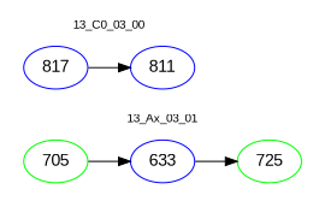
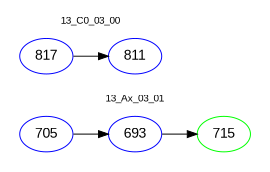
  digraph {
    fontname="Liberation Sans"
    rankdir=LR
    node [color=blue fontname="Liberation Sans"]
    edge [color=black fontname="Liberation Sans"]
-   n1 [color=green label=705]
-   n2 [label=633]
-   n3 [color=green label=725]
+   n1 [label=705]
+   n2 [label=693]
+   n3 [color=green label=715]
    n4 [label=817]
    n5 [label=811]
    subgraph cluster_1 {
      color=white
      fontsize=10
      label="13_Ax_03_01"
      n1
      n2
      n3
    }
    subgraph cluster_2 {
      color=white
      fontsize=10
      label="13_C0_03_00"
      n4
      n5
    }
    n1 -> n2
    n2 -> n3
    n4 -> n5
  }
